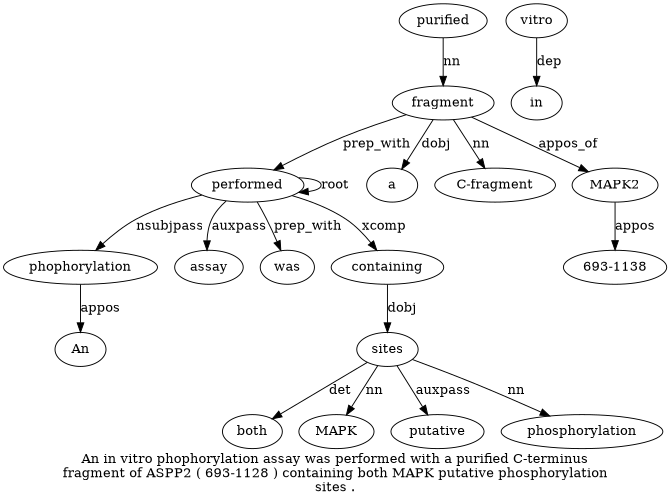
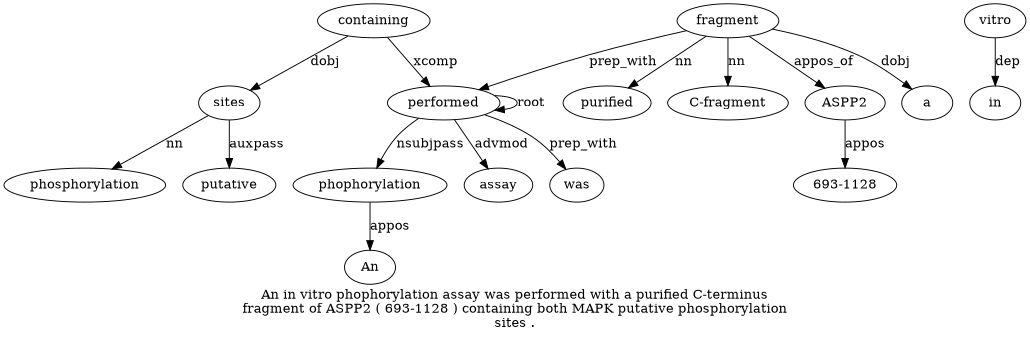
  digraph {
    label="An in vitro phophorylation assay was performed with a purified C-terminus\nfragment of ASPP2 ( 693-1128 ) containing both MAPK putative phosphorylation\nsites ."
    node [fillcolor=white style=filled]
    n1 [label=phophorylation]
    n2 [label=An]
    n3 [label=vitro]
    n4 [label=in]
    n5 [label=performed]
    n6 [label=assay]
    n7 [label=was]
    n8 [label=containing]
    n9 [label=fragment]
    n10 [label=a]
    n11 [label=purified]
    n12 [label="C-fragment"]
-   n13 [label=MAPK2]
+   n13 [label=ASPP2]
    n14 [label=sites]
-   n15 [label="693-1138"]
-   n16 [label=both]
-   n17 [label=MAPK]
+   n15 [label="693-1128"]
    n18 [label=putative]
    n19 [label=phosphorylation]
    n1 -> n2 [label=appos]
    n3 -> n4 [label=dep]
    n5 -> n1 [label=nsubjpass]
    n5 -> n5 [label=root]
-   n5 -> n6 [label=auxpass]
+   n5 -> n6 [label=advmod]
    n5 -> n7 [label=prep_with]
-   n5 -> n8 [label=xcomp]
+   n8 -> n5 [label=xcomp]
    n8 -> n14 [label=dobj]
    n9 -> n5 [label=prep_with]
    n9 -> n10 [label=dobj]
-   n11 -> n9 [label=nn]
+   n9 -> n11 [label=nn]
    n9 -> n12 [label=nn]
    n9 -> n13 [label=appos_of]
    n13 -> n15 [label=appos]
-   n14 -> n16 [label=det]
-   n14 -> n17 [label=nn]
    n14 -> n18 [label=auxpass]
    n14 -> n19 [label=nn]
  }
